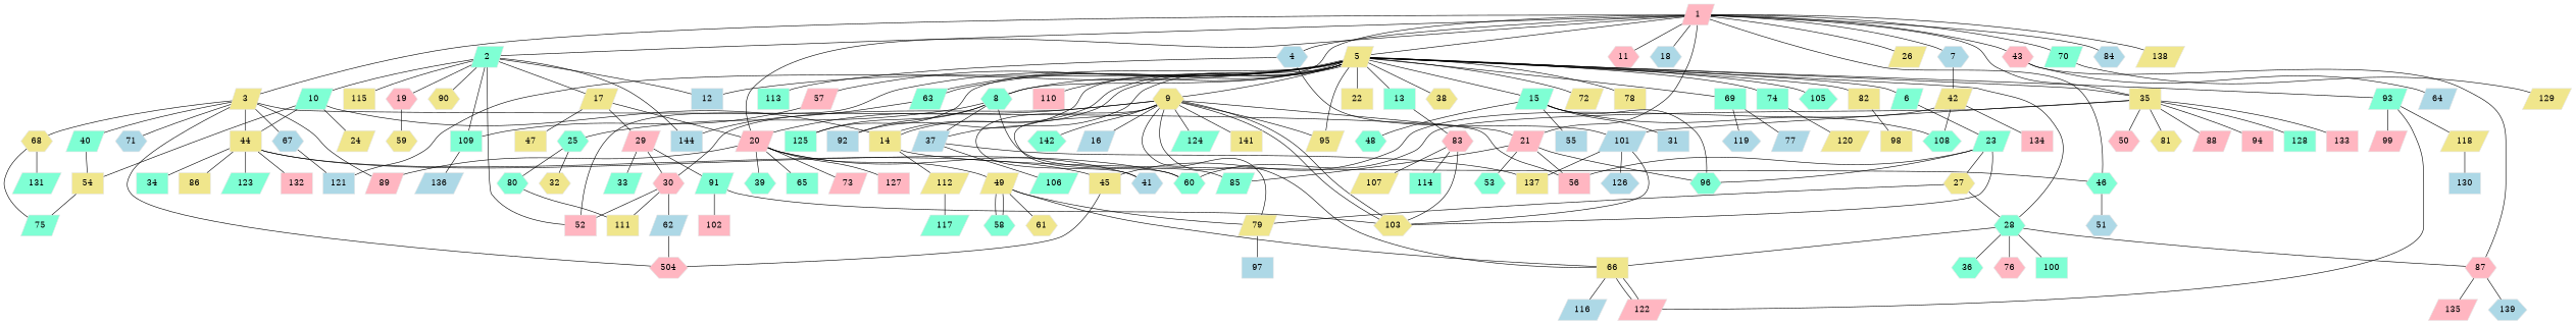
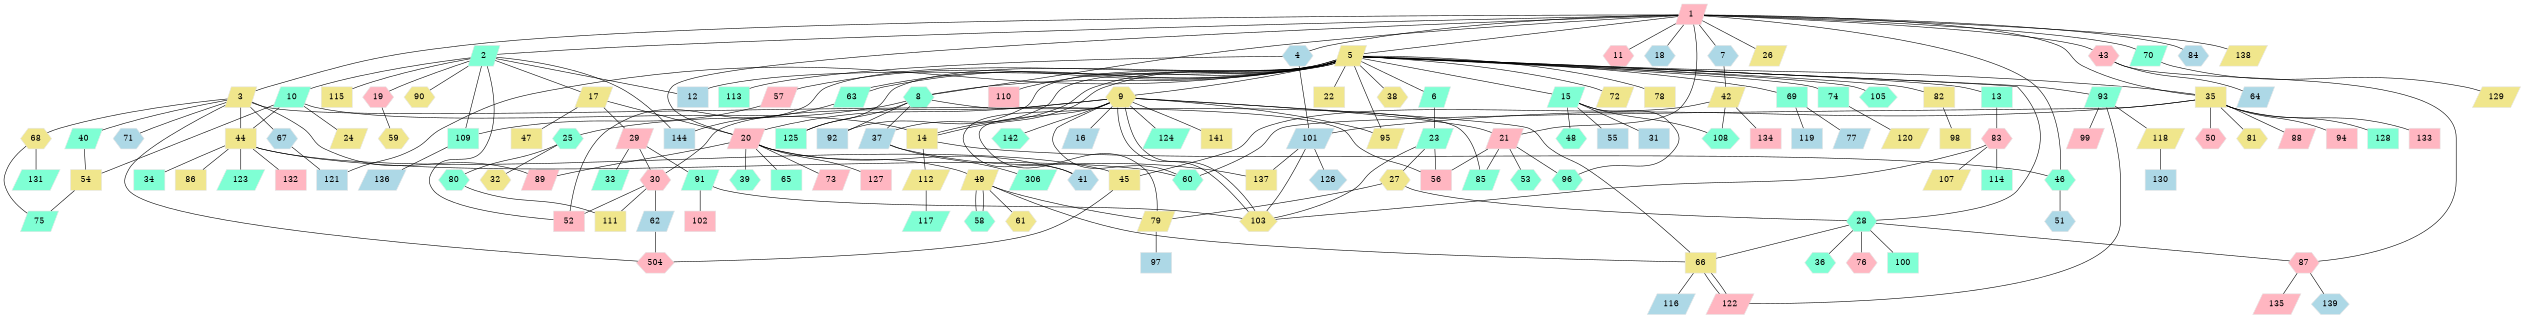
  graph {
    node [color=gray90 fillcolor=aquamarine shape=parallelogram style=filled]
    1 [fillcolor=lightpink]
    2
    3 [fillcolor=khaki]
    4 [fillcolor=lightblue shape=hexagon]
    5 [fillcolor=khaki]
    7 [fillcolor=lightblue shape=hexagon]
    8 [shape=hexagon]
    11 [fillcolor=lightpink shape=hexagon]
    18 [fillcolor=lightblue shape=hexagon]
    20 [fillcolor=lightpink]
    21 [fillcolor=lightpink]
    26 [fillcolor=khaki]
    35 [fillcolor=khaki shape=box]
    43 [fillcolor=lightpink shape=hexagon]
    46 [shape=hexagon]
    70
    84 [fillcolor=lightblue shape=hexagon]
    138 [fillcolor=khaki]
    10
    12 [fillcolor=lightblue shape=box]
    17 [fillcolor=khaki]
    19 [fillcolor=lightpink shape=hexagon]
    52 [fillcolor=lightpink shape=box]
    90 [fillcolor=khaki shape=hexagon]
    109 [shape=box]
    115 [fillcolor=khaki shape=box]
    n27 [fillcolor=lightblue label=144 shape=box]
    40
    44 [fillcolor=khaki shape=box]
    56 [fillcolor=lightpink shape=box]
    67 [fillcolor=lightblue shape=hexagon]
    68 [fillcolor=khaki shape=hexagon]
    71 [fillcolor=lightblue shape=hexagon]
    89 [fillcolor=lightpink]
    n35 [fillcolor=lightpink label=504 shape=hexagon]
    101 [fillcolor=lightblue]
    113 [shape=box]
    6
    9 [fillcolor=khaki shape=hexagon]
    13 [shape=box]
    14 [fillcolor=khaki shape=box]
    15
    22 [fillcolor=khaki shape=box]
    28 [shape=hexagon]
    37 [fillcolor=lightblue]
    38 [fillcolor=khaki shape=hexagon]
    57 [fillcolor=lightpink]
    63
    69 [shape=box]
    72 [fillcolor=khaki]
    74 [shape=box]
    78 [fillcolor=khaki shape=box]
    82 [fillcolor=khaki shape=box]
    93
    95 [fillcolor=khaki]
    105 [shape=hexagon]
    110 [fillcolor=lightpink shape=box]
    121 [fillcolor=lightblue shape=box]
    125 [shape=box]
    92 [fillcolor=lightblue shape=box]
    42 [fillcolor=khaki]
    25 [shape=hexagon]
    85
    41 [fillcolor=lightblue shape=hexagon]
    39 [shape=hexagon]
    49 [fillcolor=khaki]
    65 [shape=box]
    73 [fillcolor=lightpink]
    127 [fillcolor=lightpink shape=box]
    96 [shape=hexagon]
    53 [shape=hexagon]
    60 [shape=hexagon]
    50 [fillcolor=lightpink shape=hexagon]
    81 [fillcolor=khaki shape=hexagon]
    88 [fillcolor=lightpink]
    94 [fillcolor=lightpink shape=box]
    128 [shape=box]
    133 [fillcolor=lightpink shape=box]
    87 [fillcolor=lightpink shape=hexagon]
    64 [fillcolor=lightblue]
    51 [fillcolor=lightblue shape=hexagon]
    129 [fillcolor=khaki]
    24 [fillcolor=khaki]
    54 [fillcolor=khaki shape=box]
    29 [fillcolor=lightpink]
    47 [fillcolor=khaki shape=box]
    59 [fillcolor=khaki shape=hexagon]
    136 [fillcolor=lightblue]
    34 [shape=box]
    45 [fillcolor=khaki shape=box]
    86 [fillcolor=khaki shape=box]
    123
    132 [fillcolor=lightpink shape=box]
    75
    131
    103 [fillcolor=khaki shape=hexagon]
    137 [fillcolor=khaki shape=box]
    126 [fillcolor=lightblue shape=hexagon]
    23
    16 [fillcolor=lightblue]
    30 [fillcolor=lightpink shape=hexagon]
    66 [fillcolor=khaki shape=box]
    79 [fillcolor=khaki]
    124
    141 [fillcolor=khaki shape=box]
    142 [shape=hexagon]
    83 [fillcolor=lightpink shape=hexagon]
    112 [fillcolor=khaki]
    31 [fillcolor=lightblue shape=box]
    48 [shape=hexagon]
    55 [fillcolor=lightblue shape=box]
    108 [shape=hexagon]
    36 [shape=hexagon]
    76 [fillcolor=lightpink shape=hexagon]
    100 [shape=box]
-   106
+   106 [label=306]
    77 [fillcolor=lightblue]
-   119 [fillcolor=lightblue shape=hexagon]
+   119 [fillcolor=lightblue shape=box]
    120 [fillcolor=khaki]
    98 [fillcolor=khaki shape=box]
    122 [fillcolor=lightpink]
    99 [fillcolor=lightpink]
    118 [fillcolor=khaki]
    27 [fillcolor=khaki shape=hexagon]
    134 [fillcolor=lightpink shape=box]
    32 [fillcolor=khaki shape=hexagon]
    80 [shape=hexagon]
    62 [fillcolor=lightblue]
    111 [fillcolor=khaki shape=box]
    116 [fillcolor=lightblue]
    97 [fillcolor=lightblue shape=box]
    107 [fillcolor=khaki]
    114 [shape=box]
    117
    33
    91
    58 [shape=hexagon]
    61 [fillcolor=khaki shape=hexagon]
    135 [fillcolor=lightpink]
    139 [fillcolor=lightblue shape=hexagon]
    102 [fillcolor=lightpink shape=box]
    130 [fillcolor=lightblue shape=box]
    1 -- 2
    1 -- 3
    1 -- 4
    1 -- 5
    1 -- 7
    1 -- 8
    1 -- 11
    1 -- 18
    1 -- 20
    1 -- 21
    1 -- 26
    1 -- 35
    1 -- 43
    1 -- 46
    1 -- 70
    1 -- 84
    1 -- 138
    2 -- 10
    2 -- 12
    2 -- 17
    2 -- 19
    2 -- 52
    2 -- 90
    2 -- 109
    2 -- 115
    2 -- n27
    3 -- 40
    3 -- 44
    3 -- 56
    3 -- 67
    3 -- 68
    3 -- 71
    3 -- 89
    3 -- n35
    4 -- 101
    4 -- 113
    5 -- 8
    5 -- 35
    5 -- 12
    5 -- 52
    5 -- 6
    5 -- 9
    5 -- 13
    5 -- 14
    5 -- 14
    5 -- 15
    5 -- 22
    5 -- 28
    5 -- 37
    5 -- 38
    5 -- 57
    5 -- 63
    5 -- 63
    5 -- 69
    5 -- 72
    5 -- 74
    5 -- 78
    5 -- 82
    5 -- 93
    5 -- 95
    5 -- 105
    5 -- 110
    5 -- 121
    5 -- 125
    5 -- 92
    7 -- 42
    8 -- 37
    8 -- 125
    8 -- 92
    8 -- 25
    8 -- 85
    20 -- 89
    20 -- 41
    20 -- 39
    20 -- 49
    20 -- 65
    20 -- 73
    20 -- 127
    21 -- 56
    21 -- 85
    21 -- 96
    21 -- 53
    35 -- 101
    35 -- 60
    35 -- 50
    35 -- 81
    35 -- 88
    35 -- 94
    35 -- 128
    35 -- 133
    43 -- 87
    43 -- 64
    46 -- 51
    70 -- 129
    10 -- 44
    10 -- 14
    10 -- 24
    10 -- 54
    17 -- 20
    17 -- 29
    17 -- 47
    19 -- 59
    109 -- 136
    40 -- 54
    44 -- 60
    44 -- 34
    44 -- 45
    44 -- 86
    44 -- 123
    44 -- 132
    67 -- 121
    68 -- 75
    68 -- 131
    101 -- 103
    101 -- 137
    101 -- 126
    6 -- 23
    9 -- 20
    9 -- 21
    9 -- 95
    9 -- 41
    9 -- 60
    9 -- 103
    9 -- 103
    9 -- 16
    9 -- 30
    9 -- 66
    9 -- 79
    9 -- 124
    9 -- 141
    9 -- 142
    13 -- 83
    14 -- 46
    14 -- 112
    15 -- 96
    15 -- 31
    15 -- 48
    15 -- 55
    15 -- 108
    28 -- 87
    28 -- 66
    28 -- 36
    28 -- 76
    28 -- 100
    37 -- 137
    37 -- 106
    57 -- 109
    63 -- n27
    69 -- 77
    69 -- 119
    74 -- 120
    82 -- 98
    93 -- 122
    93 -- 99
    93 -- 118
    42 -- 45
    42 -- 108
    42 -- 134
    25 -- 32
    25 -- 80
    49 -- 66
    49 -- 79
    49 -- 58
    49 -- 58
    49 -- 61
    87 -- 135
    87 -- 139
    54 -- 75
    29 -- 30
    29 -- 33
    29 -- 91
    45 -- n35
    23 -- 56
-   23 -- 96
    23 -- 103
    23 -- 27
    30 -- 52
    30 -- 62
    30 -- 111
    66 -- 122
    66 -- 122
    66 -- 116
    79 -- 97
    83 -- 103
    83 -- 107
    83 -- 114
    112 -- 117
    118 -- 130
    27 -- 28
    27 -- 79
    80 -- 111
    62 -- n35
    91 -- 103
    91 -- 102
  }
